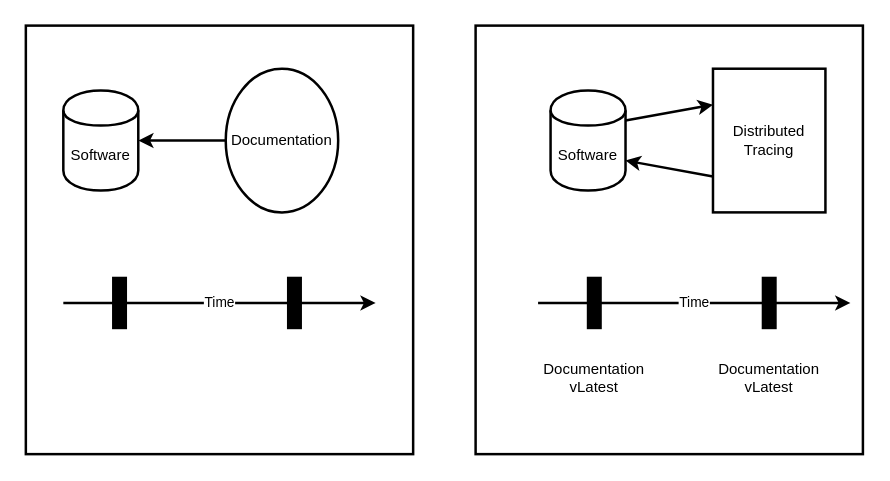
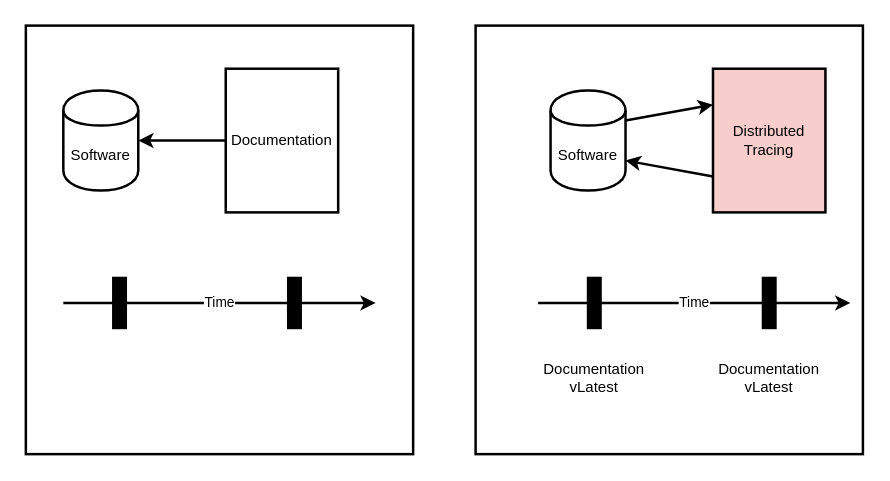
  <mxCell id="0" />
  <mxCell id="1" parent="0" />
  <mxCell id="2" value="" style="rounded=0;whiteSpace=wrap;html=1;fillColor=#ffffff;strokeWidth=2;" vertex="1" parent="1"><mxGeometry x="380" y="20" width="310" height="343" as="geometry" /></mxCell>
  <mxCell id="3" value="" style="rounded=0;whiteSpace=wrap;html=1;fillColor=#ffffff;strokeWidth=2;" vertex="1" parent="1"><mxGeometry x="20" y="20" width="310" height="343" as="geometry" /></mxCell>
  <mxCell id="4" value="Software" style="shape=cylinder;whiteSpace=wrap;html=1;boundedLbl=1;backgroundOutline=1;strokeWidth=2;" vertex="1" parent="1"><mxGeometry x="50" y="72" width="60" height="80" as="geometry" /></mxCell>
- <mxCell id="5" value="Documentation" style="ellipse;whiteSpace=wrap;html=1;strokeWidth=2;" vertex="1" parent="1"><mxGeometry x="180" y="54.5" width="90" height="115" as="geometry" /></mxCell>
+ <mxCell id="5" value="Documentation" style="rounded=0;whiteSpace=wrap;html=1;strokeWidth=2;" vertex="1" parent="1"><mxGeometry x="180" y="54.5" width="90" height="115" as="geometry" /></mxCell>
  <mxCell id="6" value="" style="endArrow=classic;html=1;exitX=0;exitY=0.5;exitDx=0;exitDy=0;entryX=1;entryY=0.5;entryDx=0;entryDy=0;strokeWidth=2;" edge="1" parent="1" source="5" target="4"><mxGeometry width="50" height="50" relative="1" as="geometry"><mxPoint x="50" y="242" as="sourcePoint" /><mxPoint x="100" y="192" as="targetPoint" /></mxGeometry></mxCell>
  <mxCell id="7" value="Time" style="endArrow=classic;html=1;strokeWidth=2;" edge="1" parent="1"><mxGeometry width="50" height="50" relative="1" as="geometry"><mxPoint x="50" y="242" as="sourcePoint" /><mxPoint x="300" y="242" as="targetPoint" /></mxGeometry></mxCell>
  <mxCell id="8" value="" style="rounded=0;whiteSpace=wrap;html=1;fillColor=#000000;strokeWidth=2;" vertex="1" parent="1"><mxGeometry x="90" y="222" width="10" height="40" as="geometry" /></mxCell>
  <mxCell id="9" value="" style="rounded=0;whiteSpace=wrap;html=1;fillColor=#000000;strokeWidth=2;" vertex="1" parent="1"><mxGeometry x="230" y="222" width="10" height="40" as="geometry" /></mxCell>
  <mxCell id="10" value="Software" style="shape=cylinder;whiteSpace=wrap;html=1;boundedLbl=1;backgroundOutline=1;strokeWidth=2;" vertex="1" parent="1"><mxGeometry x="440" y="72" width="60" height="80" as="geometry" /></mxCell>
- <mxCell id="11" value="Distributed Tracing" style="rounded=0;whiteSpace=wrap;html=1;strokeWidth=2;" vertex="1" parent="1"><mxGeometry x="570" y="54.5" width="90" height="115" as="geometry" /></mxCell>
+ <mxCell id="11" value="Distributed Tracing" style="rounded=0;whiteSpace=wrap;html=1;strokeWidth=2;fillColor=#f8cecc;" vertex="1" parent="1"><mxGeometry x="570" y="54.5" width="90" height="115" as="geometry" /></mxCell>
  <mxCell id="12" value="" style="endArrow=classic;html=1;exitX=1;exitY=0.3;exitDx=0;exitDy=0;entryX=0;entryY=0.25;entryDx=0;entryDy=0;strokeWidth=2;" edge="1" parent="1" source="10" target="11"><mxGeometry width="50" height="50" relative="1" as="geometry"><mxPoint x="40" y="452" as="sourcePoint" /><mxPoint x="580" y="92" as="targetPoint" /></mxGeometry></mxCell>
  <mxCell id="13" value="" style="endArrow=classic;html=1;exitX=0;exitY=0.75;exitDx=0;exitDy=0;entryX=1;entryY=0.7;entryDx=0;entryDy=0;strokeWidth=2;" edge="1" parent="1" source="11" target="10"><mxGeometry width="50" height="50" relative="1" as="geometry"><mxPoint x="40" y="452" as="sourcePoint" /><mxPoint x="90" y="402" as="targetPoint" /></mxGeometry></mxCell>
  <mxCell id="14" value="Time" style="endArrow=classic;html=1;strokeWidth=2;" edge="1" parent="1"><mxGeometry width="50" height="50" relative="1" as="geometry"><mxPoint x="430" y="242" as="sourcePoint" /><mxPoint x="680" y="242" as="targetPoint" /></mxGeometry></mxCell>
  <mxCell id="15" value="" style="rounded=0;whiteSpace=wrap;html=1;fillColor=#000000;strokeWidth=2;" vertex="1" parent="1"><mxGeometry x="470" y="222" width="10" height="40" as="geometry" /></mxCell>
  <mxCell id="16" value="Documentation&lt;br&gt;vLatest&lt;br&gt;" style="text;html=1;strokeColor=none;fillColor=none;align=center;verticalAlign=middle;whiteSpace=wrap;rounded=0;strokeWidth=2;" vertex="1" parent="1"><mxGeometry x="455" y="292" width="40" height="20" as="geometry" /></mxCell>
  <mxCell id="17" value="" style="rounded=0;whiteSpace=wrap;html=1;fillColor=#000000;strokeWidth=2;" vertex="1" parent="1"><mxGeometry x="610" y="222" width="10" height="40" as="geometry" /></mxCell>
  <mxCell id="18" value="Documentation&lt;br&gt;vLatest&lt;br&gt;" style="text;html=1;strokeColor=none;fillColor=none;align=center;verticalAlign=middle;whiteSpace=wrap;rounded=0;strokeWidth=2;" vertex="1" parent="1"><mxGeometry x="595" y="292" width="40" height="20" as="geometry" /></mxCell>
